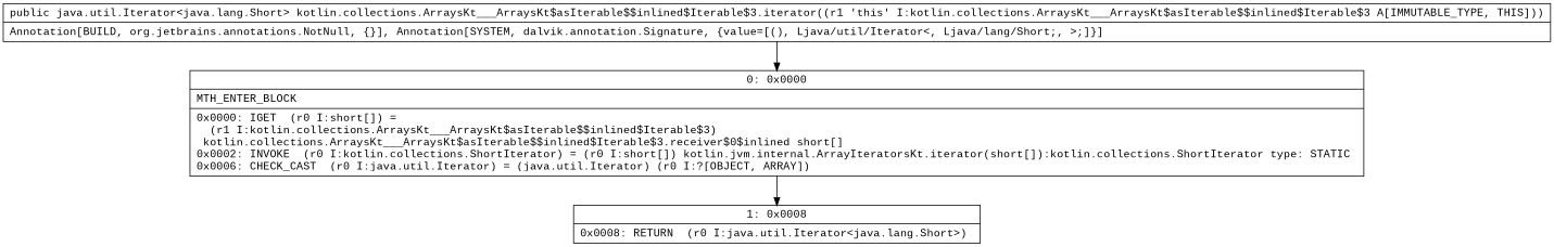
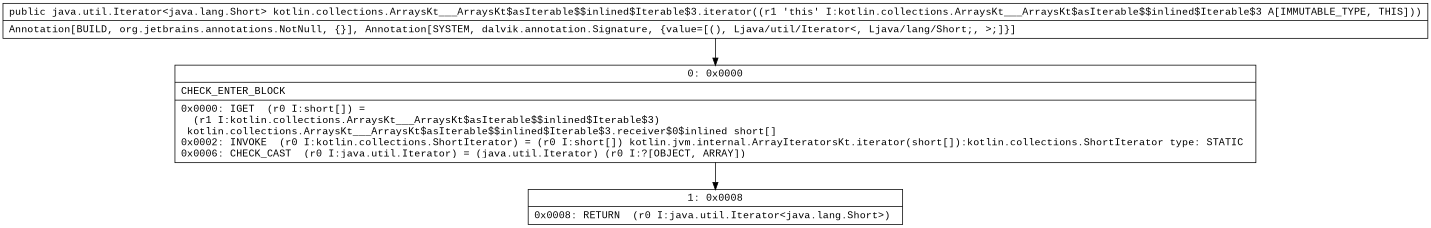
  digraph {
    fontname="Liberation Mono"
    node [shape=record fontname="Liberation Mono"]
    edge [fontname="Liberation Mono"]
-   n1 [label="{0\:\ 0x0000|MTH_ENTER_BLOCK\l|0x0000: IGET  (r0 I:short[]) = \l  (r1 I:kotlin.collections.ArraysKt___ArraysKt$asIterable$$inlined$Iterable$3)\l kotlin.collections.ArraysKt___ArraysKt$asIterable$$inlined$Iterable$3.receiver$0$inlined short[] \l0x0002: INVOKE  (r0 I:kotlin.collections.ShortIterator) = (r0 I:short[]) kotlin.jvm.internal.ArrayIteratorsKt.iterator(short[]):kotlin.collections.ShortIterator type: STATIC \l0x0006: CHECK_CAST  (r0 I:java.util.Iterator) = (java.util.Iterator) (r0 I:?[OBJECT, ARRAY]) \l}"]
+   n1 [label="{0\:\ 0x0000|CHECK_ENTER_BLOCK\l|0x0000: IGET  (r0 I:short[]) = \l  (r1 I:kotlin.collections.ArraysKt___ArraysKt$asIterable$$inlined$Iterable$3)\l kotlin.collections.ArraysKt___ArraysKt$asIterable$$inlined$Iterable$3.receiver$0$inlined short[] \l0x0002: INVOKE  (r0 I:kotlin.collections.ShortIterator) = (r0 I:short[]) kotlin.jvm.internal.ArrayIteratorsKt.iterator(short[]):kotlin.collections.ShortIterator type: STATIC \l0x0006: CHECK_CAST  (r0 I:java.util.Iterator) = (java.util.Iterator) (r0 I:?[OBJECT, ARRAY]) \l}"]
    n2 [label="{1\:\ 0x0008|0x0008: RETURN  (r0 I:java.util.Iterator\<java.lang.Short\>) \l}"]
    n3 [label="{public java.util.Iterator\<java.lang.Short\> kotlin.collections.ArraysKt___ArraysKt$asIterable$$inlined$Iterable$3.iterator((r1 'this' I:kotlin.collections.ArraysKt___ArraysKt$asIterable$$inlined$Iterable$3 A[IMMUTABLE_TYPE, THIS]))  | Annotation[BUILD, org.jetbrains.annotations.NotNull, \{\}], Annotation[SYSTEM, dalvik.annotation.Signature, \{value=[(), Ljava\/util\/Iterator\<, Ljava\/lang\/Short;, \>;]\}]\l}"]
    n1 -> n2
    n3 -> n1
  }
